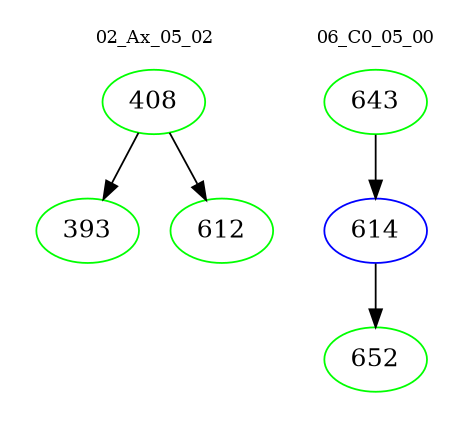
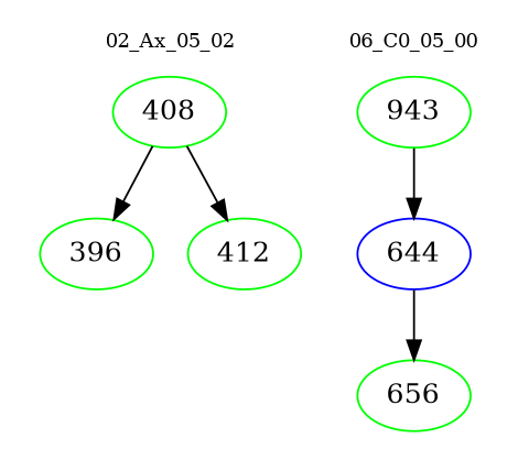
  digraph {
    node [color=green]
    edge [color=black]
    n1 [label=408]
-   n2 [label=393]
-   n3 [label=612]
-   n4 [color=blue label=614]
-   n5 [label=643]
-   n6 [label=652]
+   n2 [label=396]
+   n3 [label=412]
+   n4 [color=blue label=644]
+   n5 [label=943]
+   n6 [label=656]
    subgraph cluster_1 {
      color=white
      fontsize=10
      label="02_Ax_05_02"
      n1
      n2
      n3
    }
    subgraph cluster_2 {
      color=white
      fontsize=10
      label="06_C0_05_00"
      n4
      n5
      n6
    }
    n1 -> n2
    n1 -> n3
    n4 -> n6
    n5 -> n4
  }
